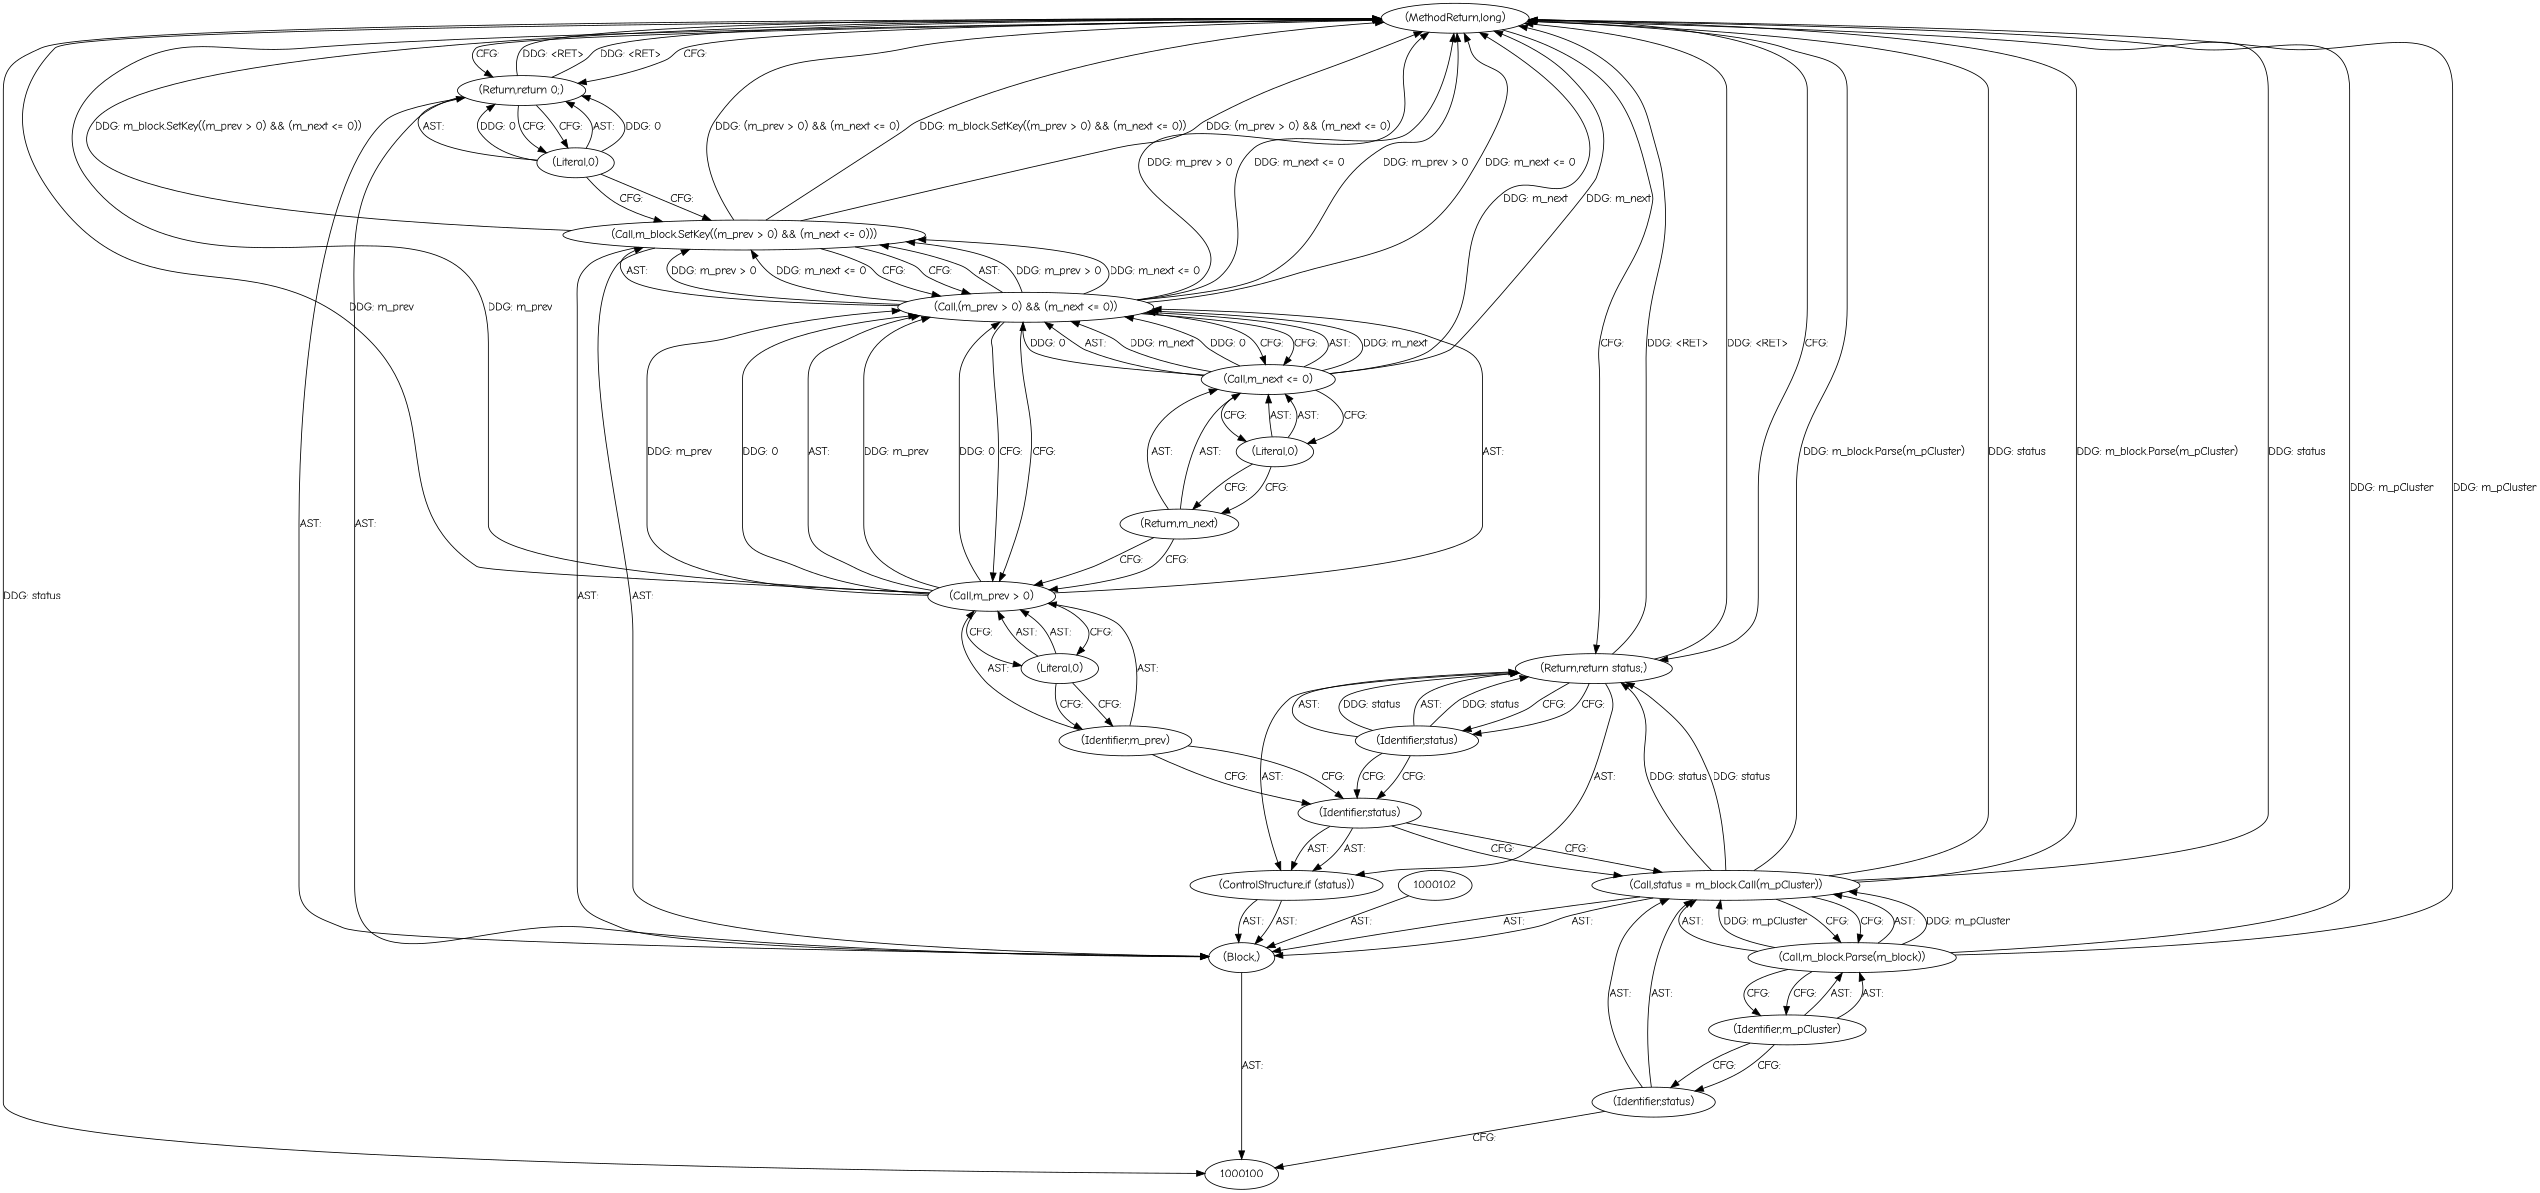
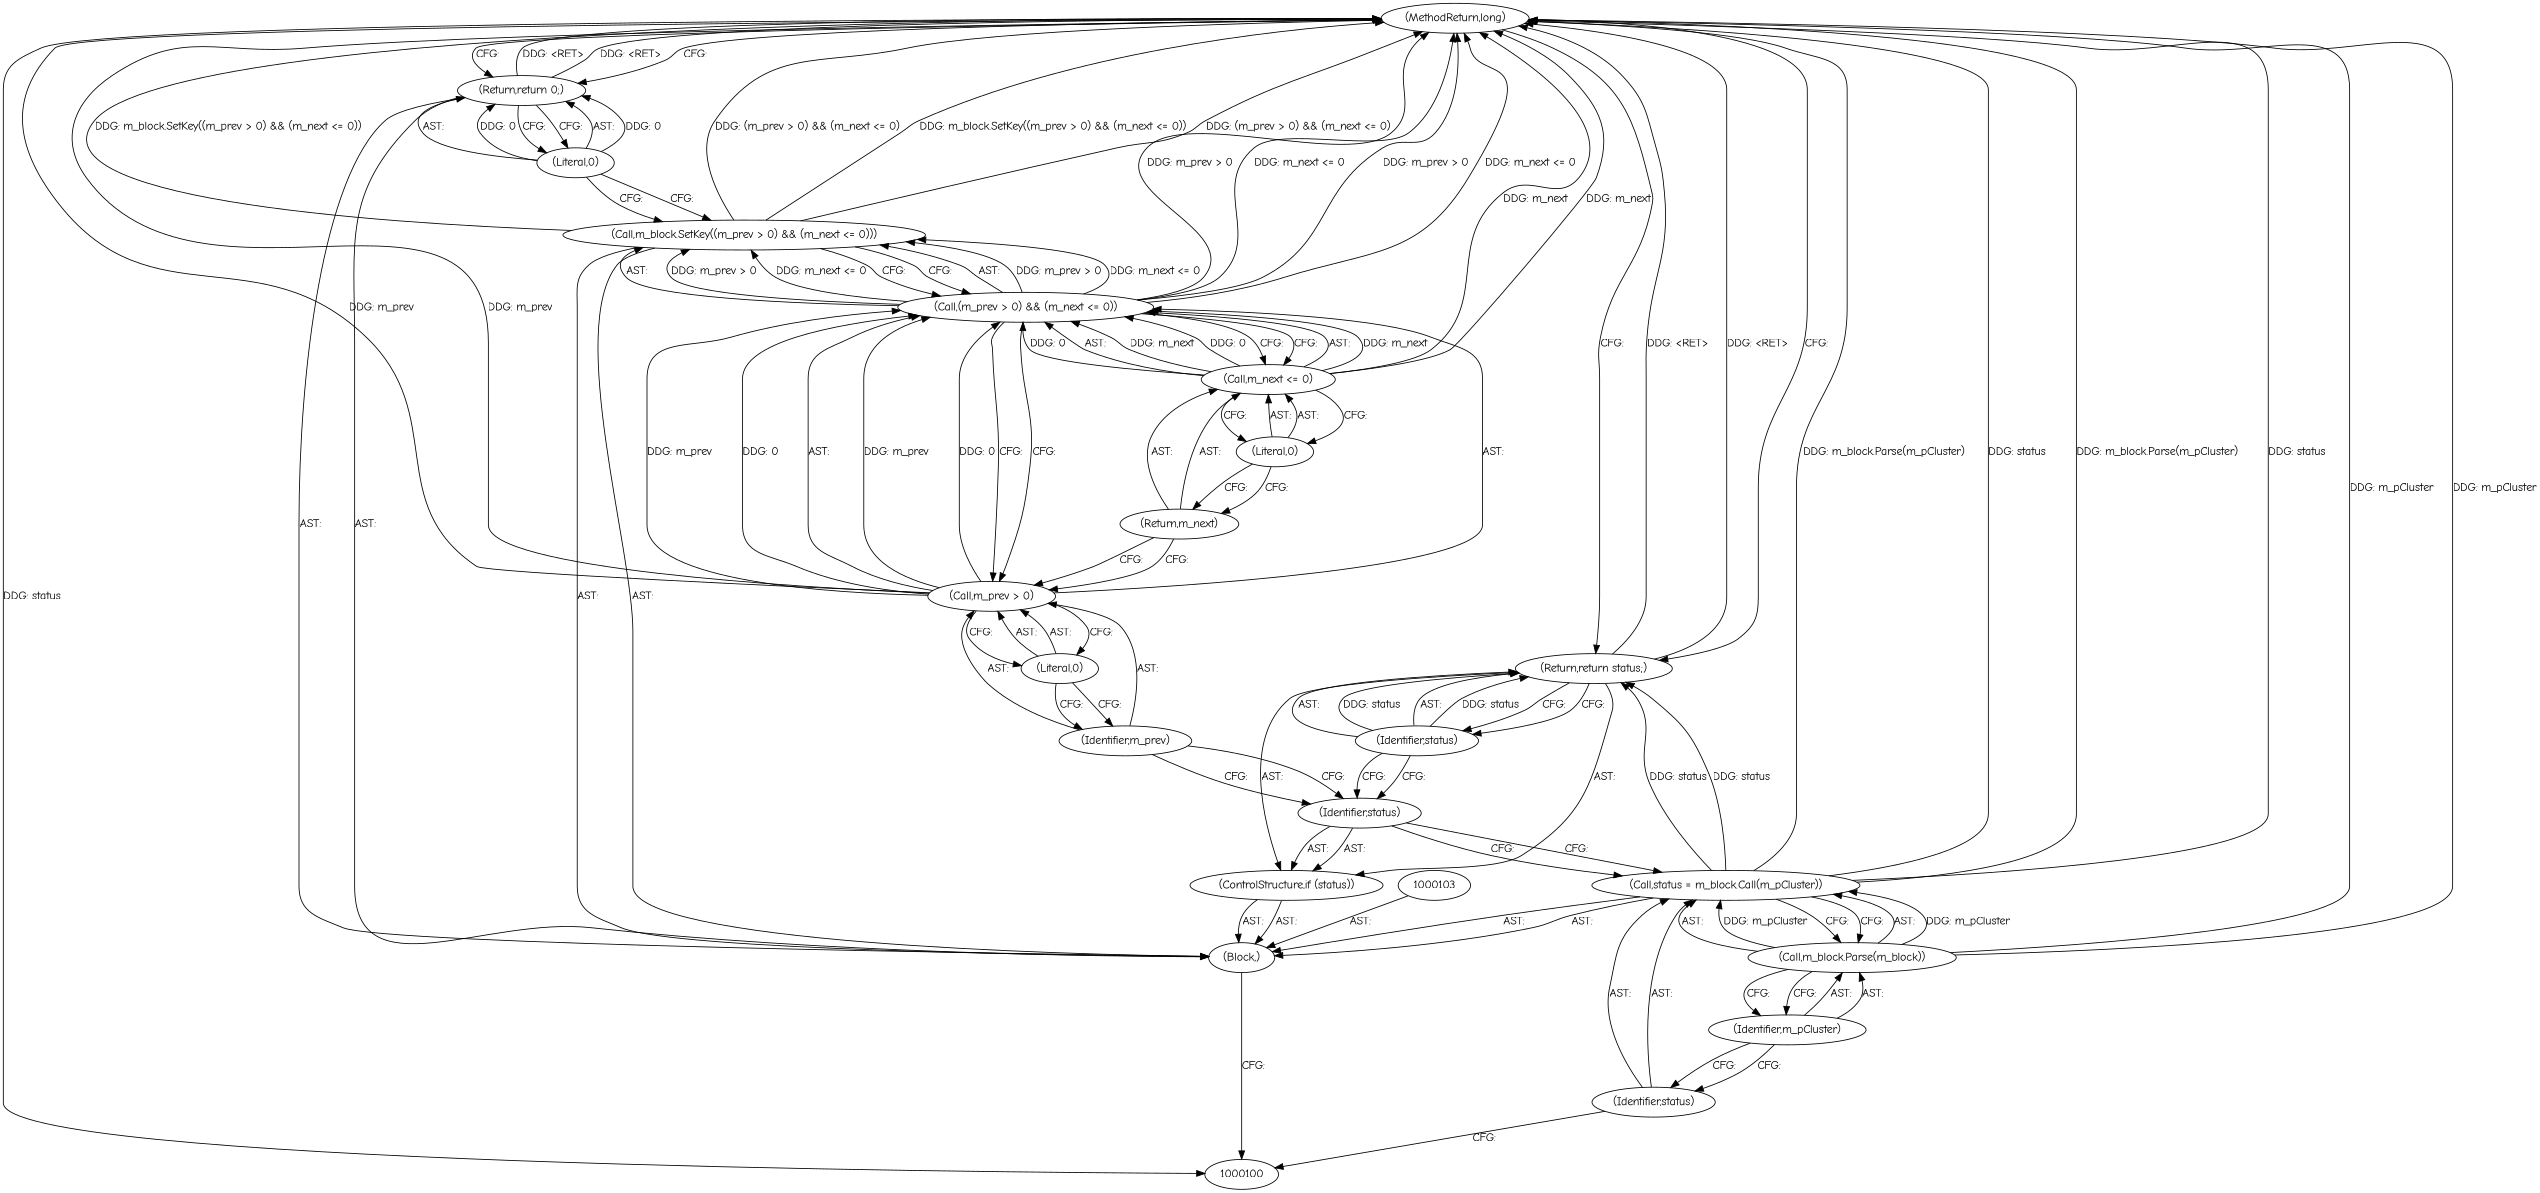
  digraph {
    fontname="Comic Neue"
    node [fontname="Comic Neue"]
    edge [fontname="Comic Neue"]
    n1 [label="(MethodReturn,long)"]
    n2 [label="(Return,return status;)"]
    n3 [label="(Return,return 0;)"]
    1000100
    n5 [label="(ControlStructure,if (status))"]
    n6 [label="(Identifier,status)"]
    n7 [label="(Block,)"]
    n8 [label="(Literal,0)"]
    n9 [label="(Call,status = m_block.Call(m_pCluster))"]
    n10 [label="(Call,m_block.Parse(m_block))"]
    n11 [label="(Identifier,m_pCluster)"]
    n12 [label="(Identifier,status)"]
    n13 [label="(Identifier,status)"]
    n14 [label="(Call,(m_prev > 0) && (m_next <= 0))"]
    n15 [label="(Call,m_prev > 0)"]
    n16 [label="(Call,m_next <= 0)"]
    n17 [label="(Call,m_block.SetKey((m_prev > 0) && (m_next <= 0)))"]
    n18 [label="(Literal,0)"]
    n19 [label="(Literal,0)"]
    n20 [label="(Identifier,m_prev)"]
    n21 [label="(Return,m_next)"]
-   1000102
+   1000102 [label=1000103]
    n1 -> n2 [label="CFG: "]
    n1 -> n2 [label="CFG: "]
    n1 -> n3 [label="CFG: "]
    n1 -> n3 [label="CFG: "]
    n1 -> 1000100 [label="DDG: status"]
    n2 -> n1 [label="DDG: <RET>"]
    n2 -> n1 [label="DDG: <RET>"]
    n2 -> n5 [label="AST: "]
    n2 -> n5 [label="AST: "]
    n2 -> n6 [label="CFG: "]
    n2 -> n6 [label="CFG: "]
    n3 -> n1 [label="DDG: <RET>"]
    n3 -> n1 [label="DDG: <RET>"]
    n3 -> n7 [label="AST: "]
    n3 -> n7 [label="AST: "]
    n3 -> n8 [label="CFG: "]
    n3 -> n8 [label="CFG: "]
    n5 -> n7 [label="AST: "]
    n5 -> n7 [label="AST: "]
    n6 -> n2 [label="AST: "]
    n6 -> n2 [label="DDG: status"]
    n6 -> n2 [label="AST: "]
    n6 -> n2 [label="DDG: status"]
    n6 -> n13 [label="CFG: "]
    n6 -> n13 [label="CFG: "]
-   n7 -> 1000100 [label="AST: "]
+   n7 -> 1000100 [label="CFG: "]
    n8 -> n3 [label="AST: "]
    n8 -> n3 [label="DDG: 0"]
    n8 -> n3 [label="AST: "]
    n8 -> n3 [label="DDG: 0"]
    n8 -> n17 [label="CFG: "]
    n8 -> n17 [label="CFG: "]
    n9 -> n1 [label="DDG: status"]
    n9 -> n1 [label="DDG: m_block.Parse(m_pCluster)"]
    n9 -> n1 [label="DDG: status"]
    n9 -> n1 [label="DDG: m_block.Parse(m_pCluster)"]
    n9 -> n2 [label="DDG: status"]
    n9 -> n2 [label="DDG: status"]
    n9 -> n7 [label="AST: "]
    n9 -> n7 [label="AST: "]
    n9 -> n10 [label="CFG: "]
    n9 -> n10 [label="CFG: "]
    n10 -> n1 [label="DDG: m_pCluster"]
    n10 -> n1 [label="DDG: m_pCluster"]
    n10 -> n9 [label="AST: "]
    n10 -> n9 [label="DDG: m_pCluster"]
    n10 -> n9 [label="AST: "]
    n10 -> n9 [label="DDG: m_pCluster"]
    n10 -> n11 [label="CFG: "]
    n10 -> n11 [label="CFG: "]
    n11 -> n10 [label="AST: "]
    n11 -> n10 [label="AST: "]
    n11 -> n12 [label="CFG: "]
    n11 -> n12 [label="CFG: "]
    n12 -> 1000100 [label="CFG: "]
    n12 -> n9 [label="AST: "]
    n12 -> n9 [label="AST: "]
    n13 -> n5 [label="AST: "]
    n13 -> n5 [label="AST: "]
    n13 -> n9 [label="CFG: "]
    n13 -> n9 [label="CFG: "]
    n14 -> n1 [label="DDG: m_prev > 0"]
    n14 -> n1 [label="DDG: m_next <= 0"]
    n14 -> n1 [label="DDG: m_prev > 0"]
    n14 -> n1 [label="DDG: m_next <= 0"]
    n14 -> n15 [label="CFG: "]
    n14 -> n15 [label="CFG: "]
    n14 -> n16 [label="CFG: "]
    n14 -> n16 [label="CFG: "]
    n14 -> n17 [label="AST: "]
    n14 -> n17 [label="DDG: m_prev > 0"]
    n14 -> n17 [label="DDG: m_next <= 0"]
    n14 -> n17 [label="AST: "]
    n14 -> n17 [label="DDG: m_prev > 0"]
    n14 -> n17 [label="DDG: m_next <= 0"]
    n15 -> n1 [label="DDG: m_prev"]
    n15 -> n1 [label="DDG: m_prev"]
    n15 -> n14 [label="AST: "]
    n15 -> n14 [label="DDG: m_prev"]
    n15 -> n14 [label="DDG: 0"]
    n15 -> n14 [label="AST: "]
    n15 -> n14 [label="DDG: m_prev"]
    n15 -> n14 [label="DDG: 0"]
    n15 -> n18 [label="CFG: "]
    n15 -> n18 [label="CFG: "]
    n16 -> n1 [label="DDG: m_next"]
    n16 -> n1 [label="DDG: m_next"]
    n16 -> n14 [label="AST: "]
    n16 -> n14 [label="DDG: m_next"]
    n16 -> n14 [label="DDG: 0"]
    n16 -> n14 [label="AST: "]
    n16 -> n14 [label="DDG: m_next"]
    n16 -> n14 [label="DDG: 0"]
    n16 -> n19 [label="CFG: "]
    n16 -> n19 [label="CFG: "]
    n17 -> n1 [label="DDG: (m_prev > 0) && (m_next <= 0)"]
    n17 -> n1 [label="DDG: m_block.SetKey((m_prev > 0) && (m_next <= 0))"]
    n17 -> n1 [label="DDG: (m_prev > 0) && (m_next <= 0)"]
    n17 -> n1 [label="DDG: m_block.SetKey((m_prev > 0) && (m_next <= 0))"]
    n17 -> n7 [label="AST: "]
    n17 -> n7 [label="AST: "]
    n17 -> n14 [label="CFG: "]
    n17 -> n14 [label="CFG: "]
    n18 -> n15 [label="AST: "]
    n18 -> n15 [label="AST: "]
    n18 -> n20 [label="CFG: "]
    n18 -> n20 [label="CFG: "]
    n19 -> n16 [label="AST: "]
    n19 -> n16 [label="AST: "]
    n19 -> n21 [label="CFG: "]
    n19 -> n21 [label="CFG: "]
    n20 -> n13 [label="CFG: "]
    n20 -> n13 [label="CFG: "]
    n20 -> n15 [label="AST: "]
    n20 -> n15 [label="AST: "]
    n21 -> n15 [label="CFG: "]
    n21 -> n15 [label="CFG: "]
    n21 -> n16 [label="AST: "]
    n21 -> n16 [label="AST: "]
    1000102 -> n7 [label="AST: "]
  }
